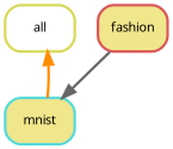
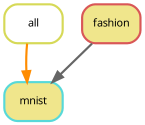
  digraph {
    bgcolor=white
    node [fillcolor=khaki fontname=sans fontsize=10 penwidth=2 shape=box style="rounded,filled"]
    edge [penwidth=2]
    n1 [color="0.17 0.6 0.85" fillcolor=white label=all]
    n2 [color="0.50 0.6 0.85" label=mnist]
    n3 [color="0.00 0.6 0.85" label=fashion]
-   n2 -> n1 [color=darkorange]
+   n1 -> n2 [color=darkorange]
    n3 -> n2 [color=gray40]
  }
